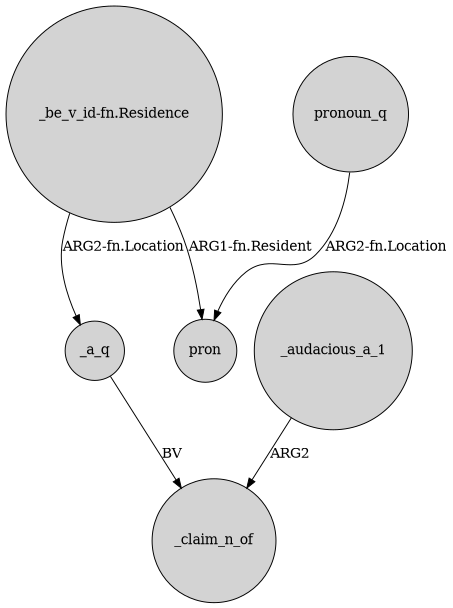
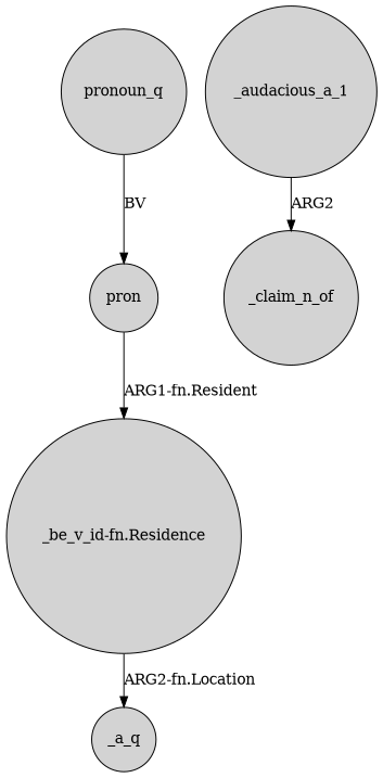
  digraph {
    node [shape=circle style=filled]
    "_be_v_id-fn.Residence"
    pron
    _a_q
    _claim_n_of
    _audacious_a_1
    pronoun_q
-   "_be_v_id-fn.Residence" -> pron [label="ARG1-fn.Resident"]
+   pron -> "_be_v_id-fn.Residence" [label="ARG1-fn.Resident"]
    "_be_v_id-fn.Residence" -> _a_q [label="ARG2-fn.Location"]
-   _a_q -> _claim_n_of [label=BV]
    _audacious_a_1 -> _claim_n_of [label=ARG2]
-   pronoun_q -> pron [label="ARG2-fn.Location"]
+   pronoun_q -> pron [label=BV]
  }
